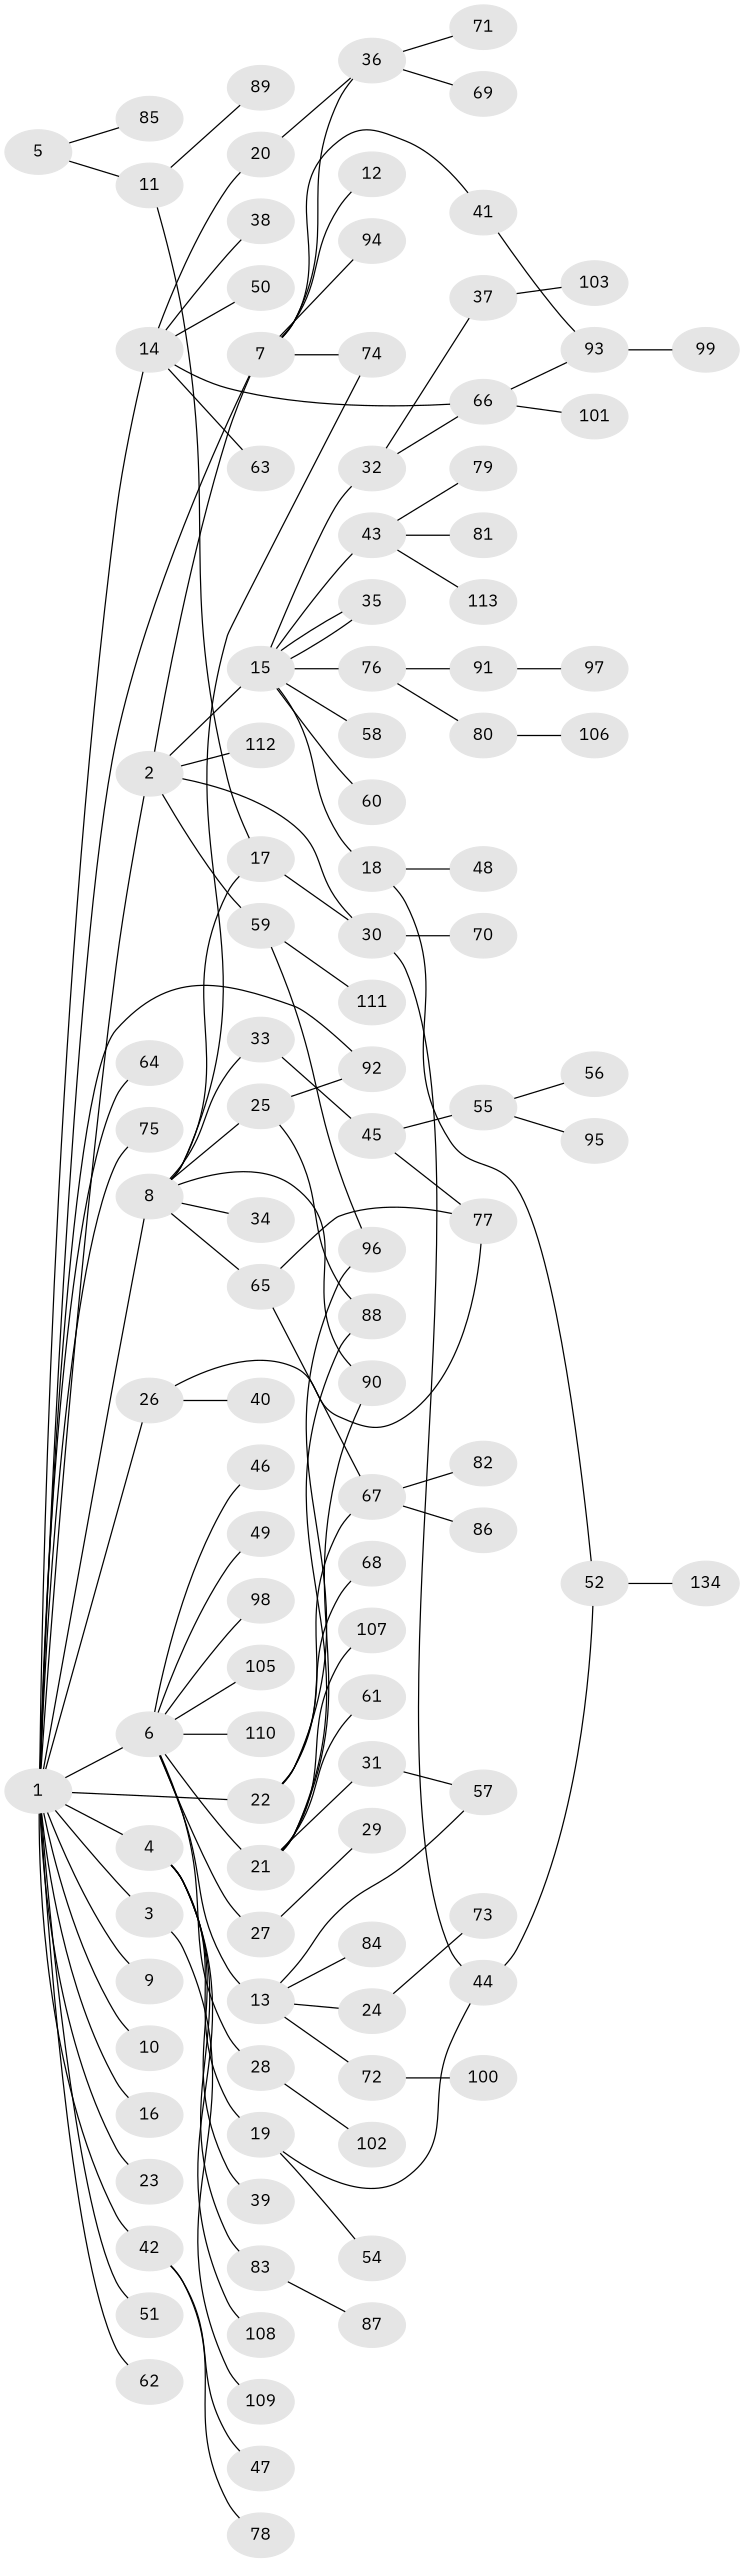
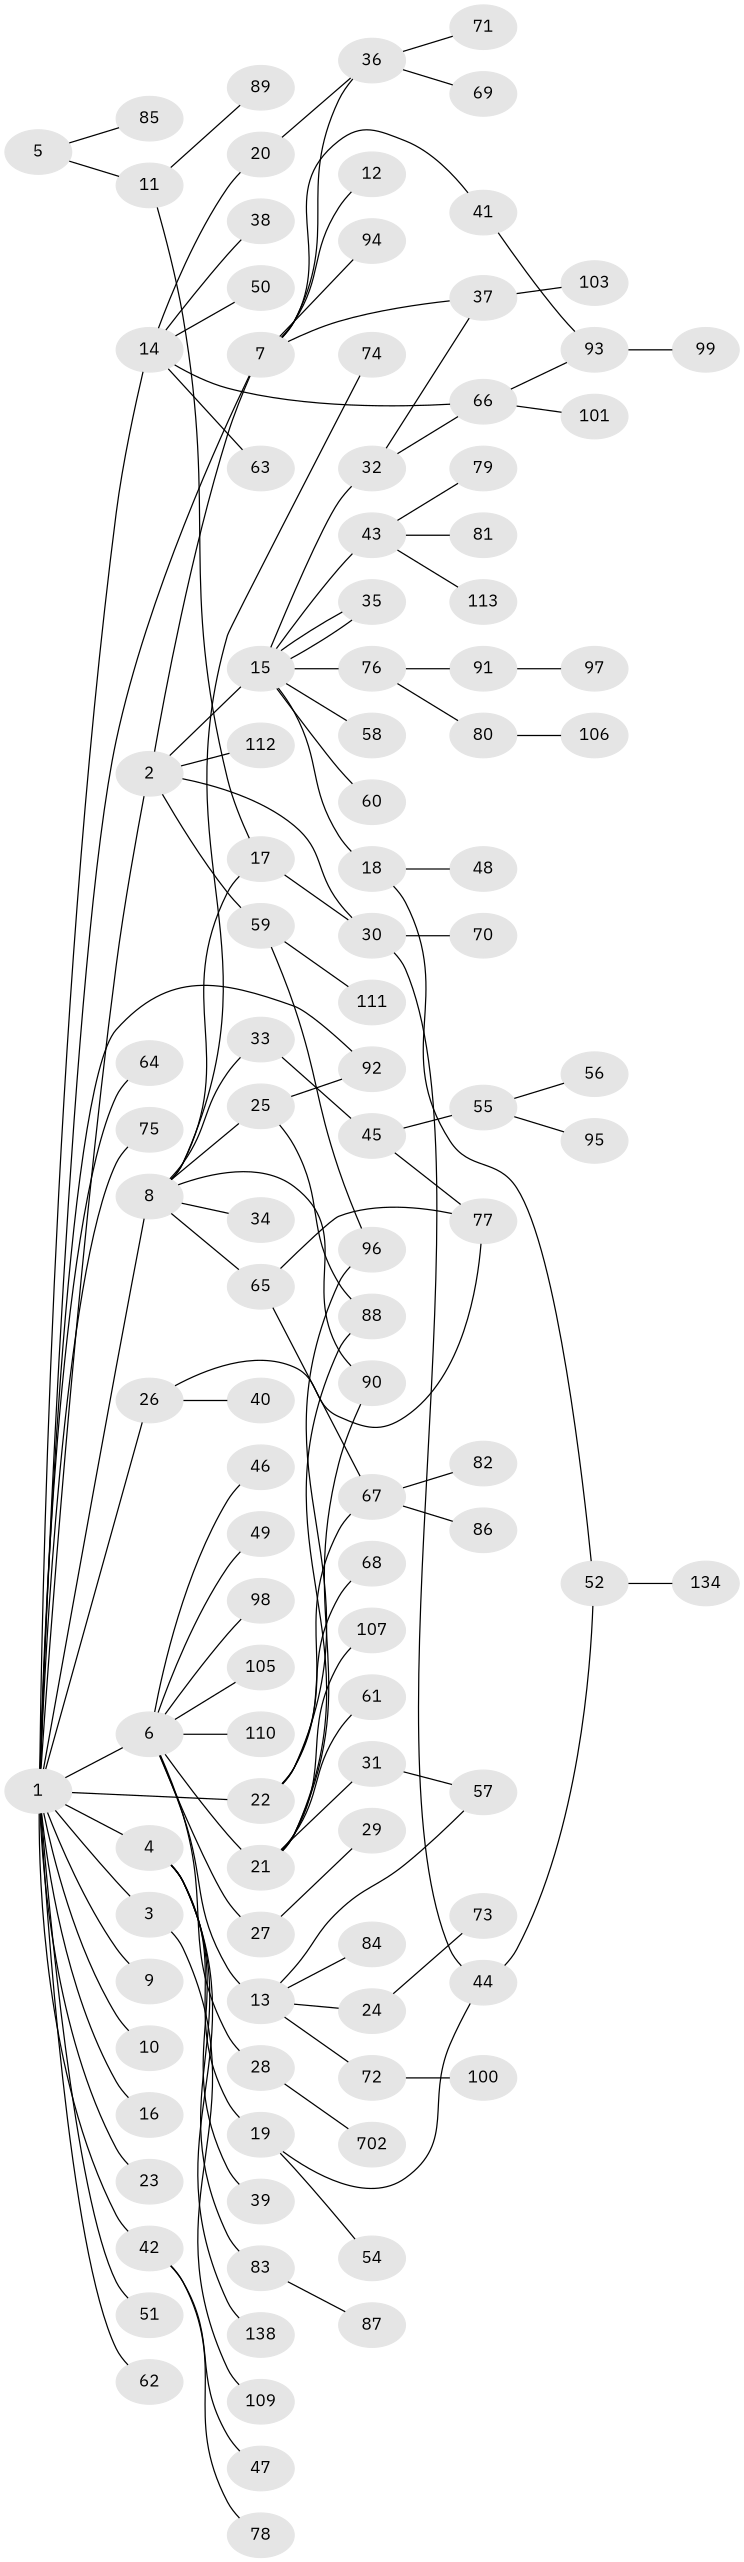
  graph {
    fontname="IBM Plex Sans"
    rankdir=LR
    node [color=gray90 fontname="IBM Plex Sans" style=filled]
    edge [fontname="IBM Plex Sans"]
    1
    2
    3
    4
    6
    7
    8
    9
    10
    14
    16
    22
    23
    26
    42
    51
    62
    64
    75
    92
    15
    30
    59
    112
    109
    19
    39
    83
-   108
+   108 [label=138]
    13
    21
    27
    28
    46
    49
    98
    105
    110
    12
    36
    41
    74
    94
    17
    25
    33
    34
    65
    90
    20
    38
    50
    63
    66
    67
    68
    96
    40
    77
    47
    78
    5
    11
    85
    18
    32
    35
    43
    58
    60
    76
    44
    70
    111
    54
    87
    89
    24
    57
    72
    84
    31
    61
    88
    107
    29
-   102
+   102 [label=702]
    69
    71
    93
    45
    73
    100
    101
    48
    52
    37
    79
    81
    113
    80
    91
    n103 [label=134]
    82
    86
    103
    55
    99
    56
    95
    106
    97
    1 -- 2
    1 -- 3
    1 -- 4
    1 -- 6
    1 -- 7
    1 -- 8
    1 -- 9
    1 -- 10
    1 -- 14
    1 -- 16
    1 -- 22
    1 -- 23
    1 -- 26
    1 -- 42
    1 -- 51
    1 -- 62
    1 -- 64
    1 -- 75
    1 -- 92
    2 -- 7
    2 -- 15
    2 -- 30
    2 -- 59
    2 -- 112
    3 -- 109
    4 -- 19
    4 -- 39
    4 -- 83
    4 -- 108
    6 -- 13
    6 -- 21
    6 -- 27
    6 -- 28
    6 -- 46
    6 -- 49
    6 -- 98
    6 -- 105
    6 -- 110
    7 -- 12
    7 -- 36
    7 -- 41
-   7 -- 74
+   7 -- 37
    7 -- 94
    8 -- 74
    8 -- 17
    8 -- 25
    8 -- 33
    8 -- 34
    8 -- 65
    8 -- 90
    14 -- 20
    14 -- 38
    14 -- 50
    14 -- 63
    14 -- 66
    22 -- 67
    22 -- 68
    22 -- 96
    26 -- 40
    26 -- 77
    42 -- 47
    42 -- 78
    15 -- 18
    15 -- 32
    15 -- 35
    15 -- 35
    15 -- 43
    15 -- 58
    15 -- 60
    15 -- 76
    30 -- 44
    30 -- 70
    59 -- 96
    59 -- 111
    19 -- 44
    19 -- 54
    83 -- 87
    13 -- 24
    13 -- 57
    13 -- 72
    13 -- 84
    21 -- 90
    21 -- 31
    21 -- 61
    21 -- 88
    21 -- 107
    27 -- 29
    28 -- 102
    36 -- 69
    36 -- 71
    41 -- 93
    17 -- 30
    25 -- 92
    25 -- 88
    33 -- 45
    65 -- 67
    65 -- 77
    20 -- 36
    66 -- 93
    66 -- 101
    67 -- 82
    67 -- 86
    5 -- 11
    5 -- 85
    11 -- 17
    11 -- 89
    18 -- 48
    18 -- 52
    32 -- 66
    32 -- 37
    43 -- 79
    43 -- 81
    43 -- 113
    76 -- 80
    76 -- 91
    44 -- 52
    24 -- 73
    72 -- 100
    31 -- 57
    93 -- 99
    45 -- 77
    45 -- 55
    52 -- n103
    37 -- 103
    80 -- 106
    91 -- 97
    55 -- 56
    55 -- 95
  }
